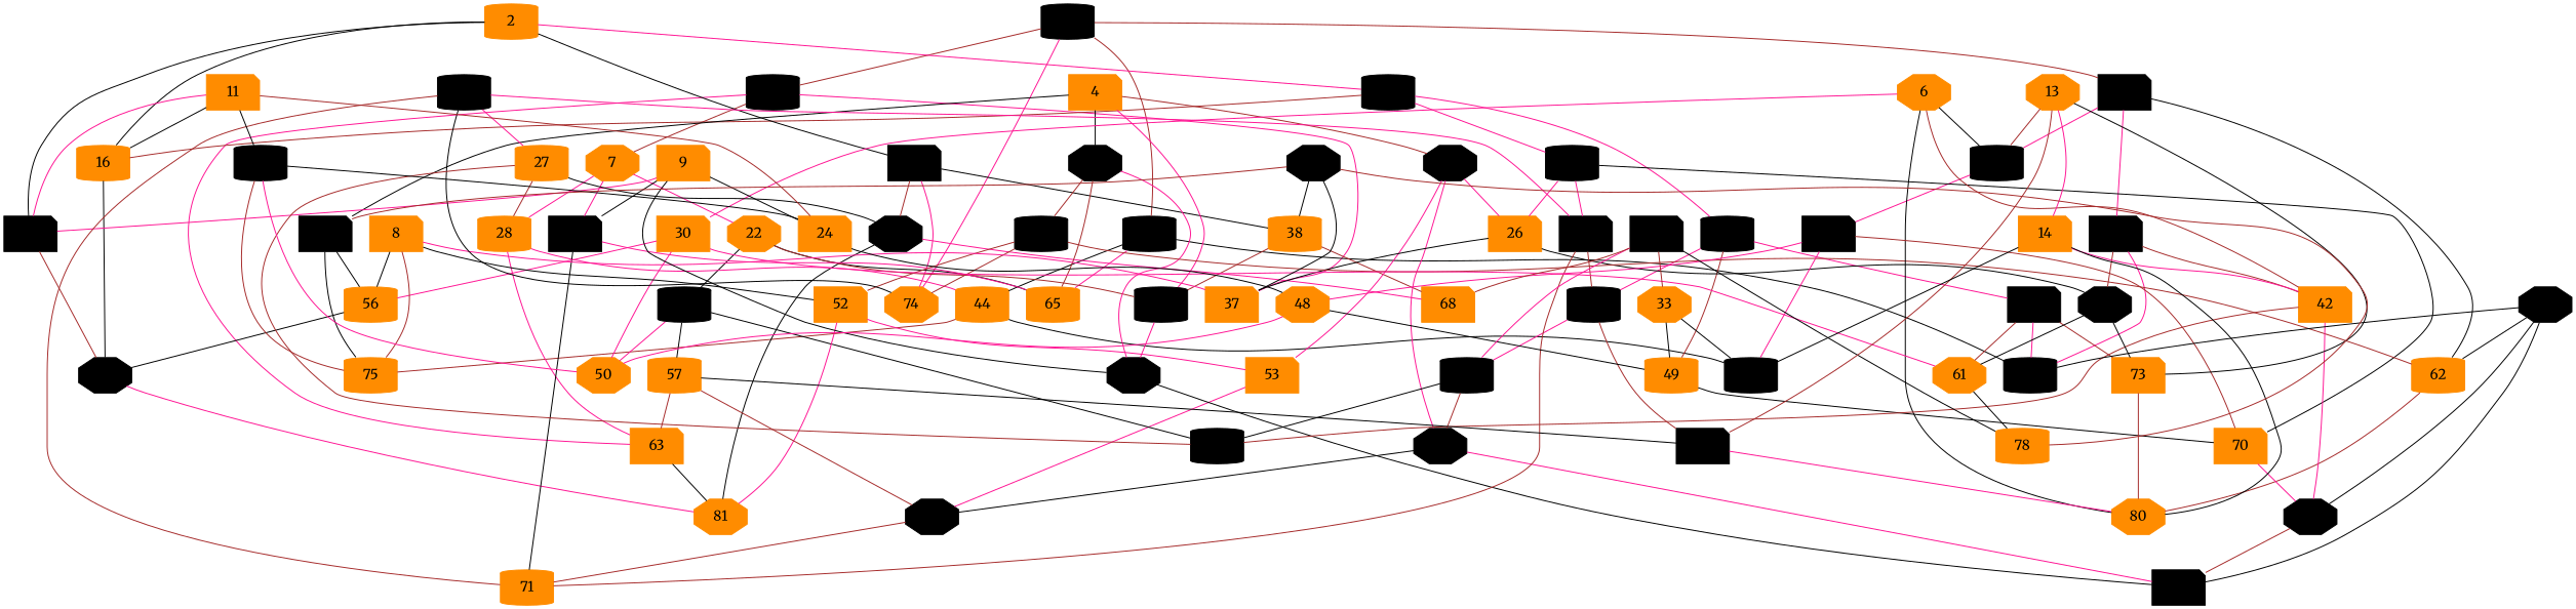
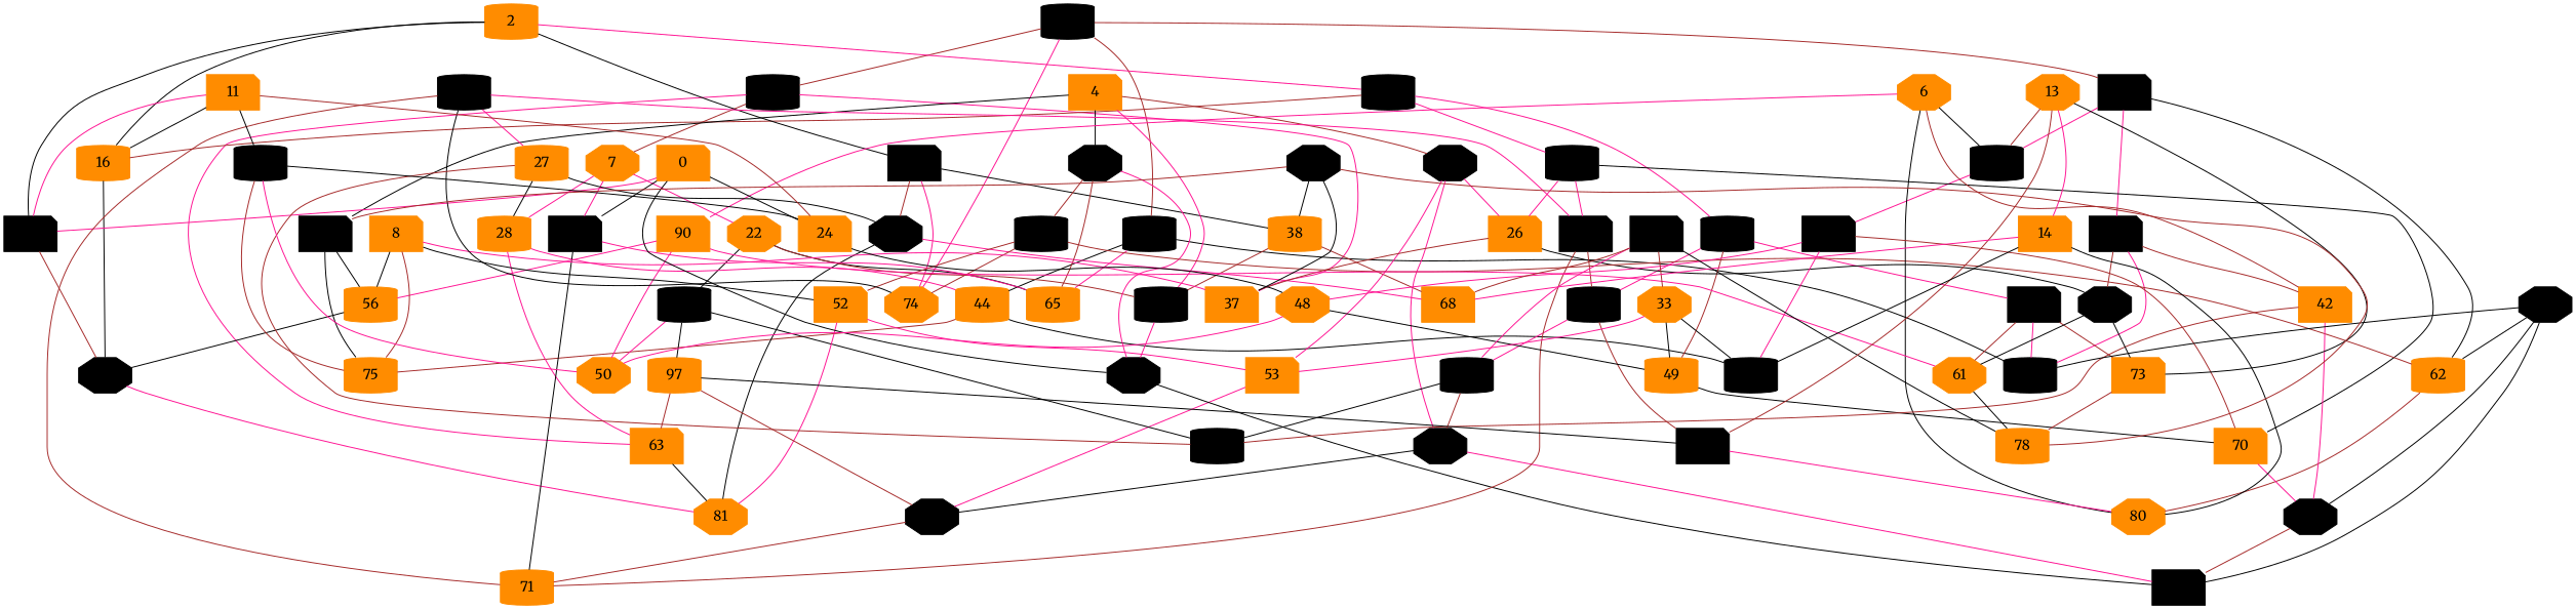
  graph {
    fontname=Merriweather
    node [color=darkorange fontname=Merriweather shape=cylinder style=filled]
    edge [color=black fontname=Merriweather]
    1 [color=black]
    3 [color=black]
    18 [color=black shape=note]
    36 [color=black]
    74 [shape=octagon]
    7 [shape=octagon]
    37 [shape=note]
    63 [shape=note]
    31 [color=black]
    29 [color=black shape=note]
    62
    45 [color=black]
    65
    44
    5 [color=black]
    2
    16
    21 [color=black shape=note]
    34 [color=black shape=note]
    17 [color=black]
    23 [color=black]
    76 [color=black shape=octagon]
    38
    51 [color=black shape=octagon]
    22 [shape=octagon]
    28
    40 [color=black shape=note]
    81 [shape=octagon]
    4 [shape=note]
    15 [color=black shape=octagon]
    25 [color=black shape=octagon]
    54 [color=black]
    55 [color=black shape=note]
    26 [shape=note]
    53 [shape=note]
    67 [color=black shape=octagon]
    60 [color=black shape=octagon]
    32 [color=black]
    56
    75
    41 [color=black shape=note]
    47 [color=black]
    49
    46 [color=black shape=note]
    70 [shape=note]
    6 [shape=octagon]
-   30 [shape=note]
+   30 [shape=note label=90]
    42 [shape=note]
    80 [shape=octagon]
    50 [shape=octagon]
    61 [shape=octagon]
    39 [color=black shape=note]
    77 [color=black shape=octagon]
    72 [color=black]
    43 [color=black]
    71
    8 [shape=note]
    52 [shape=note]
-   9 [shape=note]
+   9 [shape=note label=0]
    24 [shape=note]
    48 [shape=octagon]
    79 [color=black shape=note]
    10 [color=black]
    27
    11 [shape=note]
    19 [color=black]
    12 [color=black shape=note]
    33 [shape=octagon]
    64 [color=black]
    68 [shape=note]
    78
    59 [color=black]
    13 [shape=octagon]
    14 [shape=note]
    66 [color=black shape=note]
    73 [shape=note]
    58 [color=black shape=octagon]
    69 [color=black shape=octagon]
    20 [color=black shape=octagon]
-   57
+   57 [label=97]
    35 [color=black shape=octagon]
    1 -- 3 [color=brown]
    1 -- 18 [color=brown]
    1 -- 36 [color=brown]
    1 -- 74 [color=deeppink]
    3 -- 7 [color=brown]
    3 -- 37 [color=deeppink]
    3 -- 63 [color=deeppink]
    18 -- 31 [color=deeppink]
    18 -- 29 [color=deeppink]
    18 -- 62
    36 -- 45
    36 -- 65 [color=deeppink]
    36 -- 44
    7 -- 22 [color=deeppink]
    7 -- 28 [color=deeppink]
    7 -- 40 [color=deeppink]
    63 -- 81
    31 -- 39 [color=deeppink]
    29 -- 45 [color=deeppink]
    29 -- 42 [color=brown]
    29 -- 58 [color=brown]
    62 -- 80 [color=brown]
    44 -- 75 [color=brown]
    44 -- 59
    5 -- 16 [color=brown]
    5 -- 17 [color=deeppink]
    5 -- 23 [color=deeppink]
    2 -- 5 [color=deeppink]
    2 -- 16
    2 -- 21
    2 -- 34
    16 -- 76
    21 -- 74 [color=deeppink]
    21 -- 38
    21 -- 51 [color=brown]
    34 -- 76 [color=brown]
    17 -- 41 [color=deeppink]
    17 -- 47 [color=deeppink]
    17 -- 49 [color=brown]
    23 -- 26 [color=deeppink]
    23 -- 46 [color=deeppink]
    23 -- 70
    76 -- 81 [color=deeppink]
    38 -- 54 [color=brown]
    38 -- 68 [color=brown]
    51 -- 81
    51 -- 68 [color=deeppink]
    22 -- 65
    22 -- 54 [color=brown]
    22 -- 43
    28 -- 63 [color=deeppink]
    28 -- 44 [color=deeppink]
    40 -- 65 [color=deeppink]
    40 -- 71
    4 -- 15 [color=brown]
    4 -- 25
    4 -- 54 [color=deeppink]
    4 -- 55
    15 -- 26 [color=deeppink]
    15 -- 53 [color=deeppink]
    15 -- 67 [color=deeppink]
    25 -- 65 [color=brown]
    25 -- 60 [color=deeppink]
    25 -- 32 [color=brown]
    54 -- 60 [color=deeppink]
    55 -- 56
    55 -- 75
-   26 -- 37
+   26 -- 37 [color=brown]
    26 -- 58
    53 -- 69 [color=deeppink]
    67 -- 79 [color=deeppink]
    67 -- 69
    60 -- 79
    32 -- 74 [color=brown]
    32 -- 62 [color=brown]
    32 -- 52 [color=brown]
    56 -- 76
    41 -- 45 [color=deeppink]
    41 -- 61 [color=brown]
    41 -- 73 [color=brown]
    47 -- 64 [color=deeppink]
    47 -- 66 [color=brown]
    49 -- 70
    46 -- 47 [color=brown]
    46 -- 71 [color=brown]
    70 -- 77 [color=deeppink]
    6 -- 31
    6 -- 30 [color=deeppink]
    6 -- 42 [color=brown]
    6 -- 80
    30 -- 56 [color=deeppink]
    30 -- 50 [color=deeppink]
    30 -- 61 [color=deeppink]
    42 -- 77 [color=deeppink]
    42 -- 72 [color=brown]
    61 -- 78
    39 -- 70 [color=brown]
    39 -- 48 [color=deeppink]
    39 -- 59 [color=deeppink]
    77 -- 79 [color=brown]
    43 -- 50 [color=deeppink]
    43 -- 72
    43 -- 57
    8 -- 37 [color=deeppink]
    8 -- 56
    8 -- 75 [color=brown]
    8 -- 52
    52 -- 81 [color=deeppink]
    52 -- 53 [color=deeppink]
    9 -- 34 [color=deeppink]
    9 -- 40
    9 -- 60
    9 -- 24
    24 -- 48
    48 -- 49
    48 -- 50 [color=deeppink]
    10 -- 74
    10 -- 46 [color=deeppink]
    10 -- 71 [color=brown]
    10 -- 27 [color=deeppink]
    27 -- 51
-   27 -- 28 [color=brown]
+   27 -- 28
    27 -- 72 [color=brown]
    11 -- 16
    11 -- 34 [color=deeppink]
    11 -- 24 [color=brown]
    11 -- 19
    19 -- 75 [color=brown]
    19 -- 50 [color=deeppink]
    19 -- 24
    12 -- 33 [color=brown]
    12 -- 64 [color=deeppink]
    12 -- 68 [color=brown]
    12 -- 78
+   33 -- 53 [color=deeppink]
    33 -- 49
    33 -- 59
    64 -- 67 [color=brown]
    64 -- 72
    13 -- 31 [color=brown]
    13 -- 14 [color=deeppink]
    13 -- 66 [color=brown]
    13 -- 73
    14 -- 80
-   14 -- 42 [color=deeppink]
+   14 -- 68 [color=deeppink]
    14 -- 59
    66 -- 80 [color=deeppink]
-   73 -- 80 [color=brown]
+   73 -- 78 [color=brown]
    58 -- 61
    58 -- 73
    69 -- 71 [color=brown]
    20 -- 62
    20 -- 45
    20 -- 77
    20 -- 79
    57 -- 63 [color=brown]
    57 -- 66
    57 -- 69 [color=brown]
    35 -- 37
    35 -- 38
    35 -- 55 [color=brown]
    35 -- 78 [color=brown]
  }
